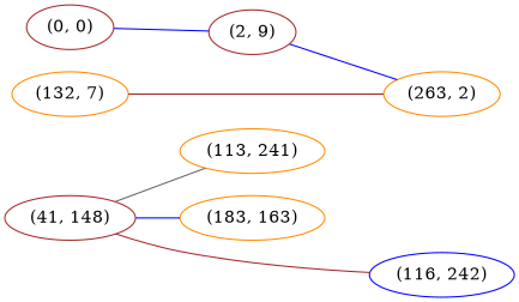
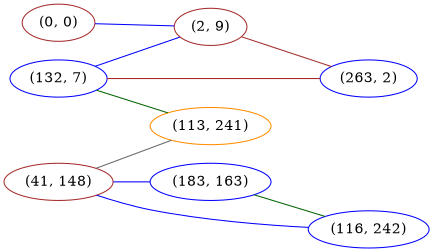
  graph {
    rankdir=LR
    node [color=brown]
    edge [color=blue weight=1]
    "(2, 9)"
-   "(132, 7)" [color=darkorange]
+   "(132, 7)" [color=blue]
    "(113, 241)" [color=darkorange]
-   "(263, 2)" [color=darkorange]
+   "(263, 2)" [color=blue]
    "(0, 0)"
    "(41, 148)"
-   "(183, 163)" [color=darkorange]
+   "(183, 163)" [color=blue]
    "(116, 242)" [color=blue]
-   "(2, 9)" -- "(263, 2)"
+   "(2, 9)" -- "(263, 2)" [color=brown]
+   "(132, 7)" -- "(2, 9)" [weight=3]
+   "(132, 7)" -- "(113, 241)" [color=darkgreen]
    "(132, 7)" -- "(263, 2)" [color=brown weight=3]
    "(0, 0)" -- "(2, 9)" [weight=4]
    "(41, 148)" -- "(113, 241)" [color=gray40]
    "(41, 148)" -- "(183, 163)" [weight=3]
-   "(41, 148)" -- "(116, 242)" [color=brown weight=3]
+   "(41, 148)" -- "(116, 242)" [weight=3]
+   "(183, 163)" -- "(116, 242)" [color=darkgreen]
  }
